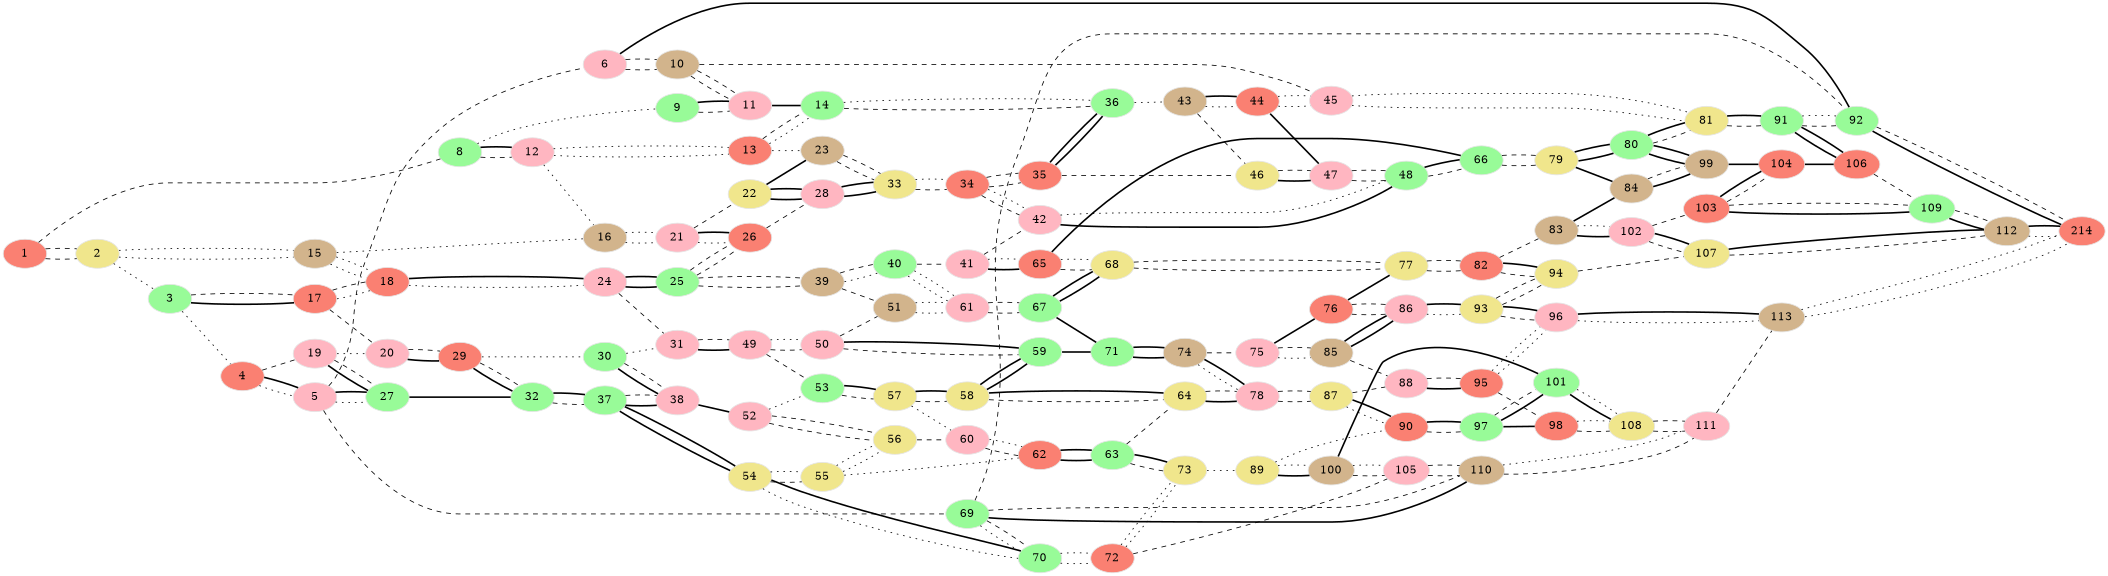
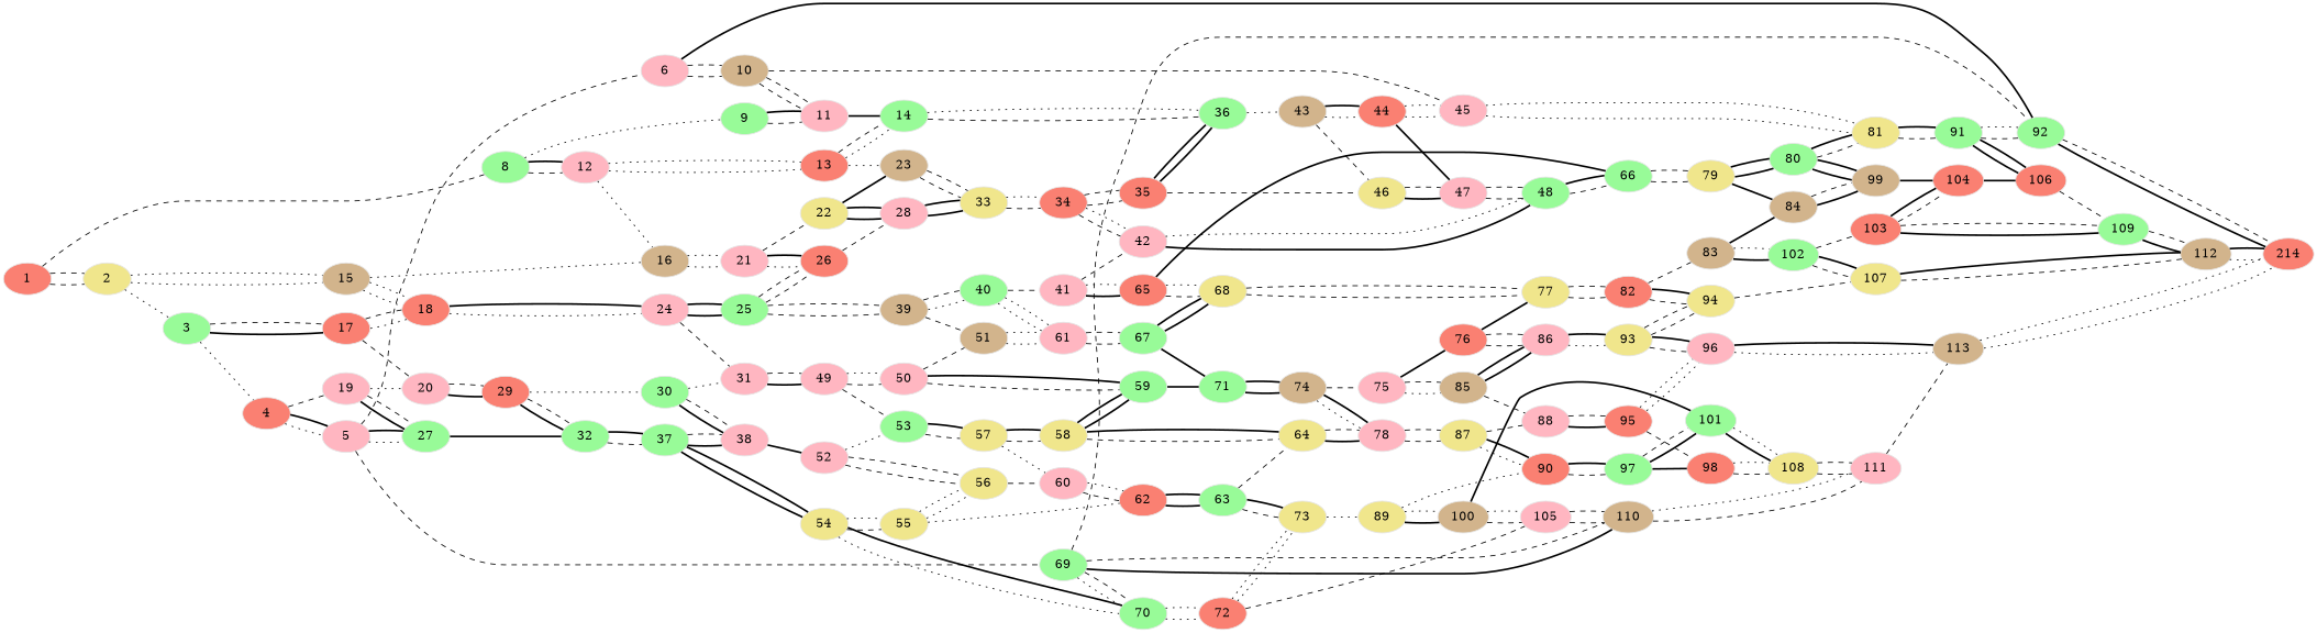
  graph {
    rankdir=LR
    node [color=gray90 fillcolor=lightpink style=filled]
    edge [style=dashed]
    1 [fillcolor=salmon]
    2 [fillcolor=khaki]
    8 [fillcolor=palegreen]
    3 [fillcolor=palegreen]
    15 [fillcolor=tan]
    9 [fillcolor=palegreen]
    12
    4 [fillcolor=salmon]
    17 [fillcolor=salmon]
    16 [fillcolor=tan]
    18 [fillcolor=salmon]
    5
    19
    20
    6
    27 [fillcolor=palegreen]
    69 [fillcolor=palegreen]
    10 [fillcolor=tan]
    92 [fillcolor=palegreen]
    32 [fillcolor=palegreen]
    70 [fillcolor=palegreen]
    110 [fillcolor=tan]
    11
    45
    n25 [fillcolor=salmon label=214]
    13 [fillcolor=salmon]
    14 [fillcolor=palegreen]
    81 [fillcolor=khaki]
    36 [fillcolor=palegreen]
    23 [fillcolor=tan]
    21
    33 [fillcolor=khaki]
    43 [fillcolor=tan]
    24
    22 [fillcolor=khaki]
    26 [fillcolor=salmon]
    29 [fillcolor=salmon]
    25 [fillcolor=palegreen]
    31
    30 [fillcolor=palegreen]
    28
    34 [fillcolor=salmon]
    39 [fillcolor=tan]
    49
    40 [fillcolor=palegreen]
    51 [fillcolor=tan]
    37 [fillcolor=palegreen]
    38
    52
    50
    53 [fillcolor=palegreen]
    54 [fillcolor=khaki]
    35 [fillcolor=salmon]
    42
    46 [fillcolor=khaki]
    48 [fillcolor=palegreen]
    47
    44 [fillcolor=salmon]
    55 [fillcolor=khaki]
    56 [fillcolor=khaki]
    41
    61
    65 [fillcolor=salmon]
    67 [fillcolor=palegreen]
    66 [fillcolor=palegreen]
    68 [fillcolor=khaki]
    91 [fillcolor=palegreen]
    79 [fillcolor=khaki]
    59 [fillcolor=palegreen]
    57 [fillcolor=khaki]
    71 [fillcolor=palegreen]
    60
    58 [fillcolor=khaki]
    62 [fillcolor=salmon]
    72 [fillcolor=salmon]
    63 [fillcolor=palegreen]
    64 [fillcolor=khaki]
    78
    74 [fillcolor=tan]
    73 [fillcolor=khaki]
    89 [fillcolor=khaki]
    87 [fillcolor=khaki]
    77 [fillcolor=khaki]
    80 [fillcolor=palegreen]
    84 [fillcolor=tan]
    82 [fillcolor=salmon]
    111
    105
    75
    90 [fillcolor=salmon]
    100 [fillcolor=tan]
    76 [fillcolor=salmon]
    85 [fillcolor=tan]
    86
    88
    93 [fillcolor=khaki]
    83 [fillcolor=tan]
    94 [fillcolor=khaki]
    99 [fillcolor=tan]
    104 [fillcolor=salmon]
    106 [fillcolor=salmon]
-   102
+   102 [fillcolor=palegreen]
    107 [fillcolor=khaki]
    103 [fillcolor=salmon]
    95 [fillcolor=salmon]
    96
    97 [fillcolor=palegreen]
    98 [fillcolor=salmon]
    101 [fillcolor=palegreen]
    109 [fillcolor=palegreen]
    113 [fillcolor=tan]
    112 [fillcolor=tan]
    108 [fillcolor=khaki]
    1 -- 2
    1 -- 2
    1 -- 8
    2 -- 3 [style=dotted]
    2 -- 15 [style=dotted]
    2 -- 15 [style=dotted]
    8 -- 9 [style=dotted]
    8 -- 12
    8 -- 12 [style=bold]
    3 -- 4 [style=dotted]
    3 -- 17 [style=bold]
    3 -- 17
    15 -- 16 [style=dotted]
    15 -- 18 [style=dotted]
    15 -- 18 [style=dotted]
    9 -- 11
    9 -- 11 [style=bold]
    12 -- 16 [style=dotted]
    12 -- 13 [style=dotted]
    12 -- 13 [style=dotted]
    4 -- 5 [style=dotted]
    4 -- 5 [style=bold]
    4 -- 19
    17 -- 18 [style=dotted]
    17 -- 18
    17 -- 20
    16 -- 21 [style=dotted]
    16 -- 21 [style=dotted]
    18 -- 24 [style=dotted]
    18 -- 24 [style=bold]
    5 -- 6
    5 -- 27 [style=dotted]
    5 -- 27 [style=bold]
    5 -- 69
    19 -- 20 [style=dotted]
    19 -- 27 [style=bold]
    19 -- 27
    20 -- 29 [style=bold]
    20 -- 29
    6 -- 10
    6 -- 10
    6 -- 92 [style=bold]
    27 -- 32 [style=bold]
    69 -- 92
    69 -- 70 [style=dotted]
    69 -- 70
    69 -- 110 [style=bold]
    69 -- 110
    10 -- 11
    10 -- 11
    10 -- 45
    92 -- n25 [style=bold]
    92 -- n25
    32 -- 37
    32 -- 37 [style=bold]
    70 -- 72 [style=dotted]
    70 -- 72 [style=dotted]
    110 -- 111
    110 -- 111 [style=dotted]
    11 -- 14 [style=bold]
    45 -- 81 [style=dotted]
    45 -- 81 [style=dotted]
    13 -- 14 [style=dotted]
    13 -- 14
    13 -- 23 [style=dotted]
    14 -- 36
    14 -- 36 [style=dotted]
    81 -- 91
    81 -- 91 [style=bold]
    36 -- 43 [style=dotted]
    23 -- 33
    23 -- 33
    21 -- 22
    21 -- 26 [style=dotted]
    21 -- 26 [style=bold]
    33 -- 34
    33 -- 34 [style=dotted]
    43 -- 46
    43 -- 44 [style=dotted]
    43 -- 44 [style=bold]
    24 -- 25 [style=bold]
    24 -- 25 [style=bold]
    24 -- 31
    22 -- 23 [style=bold]
    22 -- 28 [style=bold]
    22 -- 28 [style=bold]
    26 -- 28
    29 -- 32 [style=bold]
    29 -- 32
    29 -- 30 [style=dotted]
    25 -- 26
    25 -- 26
    25 -- 39
    25 -- 39
    31 -- 49 [style=bold]
    31 -- 49
    30 -- 31 [style=dotted]
    30 -- 38 [style=bold]
    30 -- 38
    28 -- 33 [style=bold]
    28 -- 33 [style=bold]
    34 -- 35
    34 -- 35
    34 -- 42
    34 -- 42 [style=dotted]
    39 -- 40 [style=dotted]
    39 -- 40
    39 -- 51
    49 -- 50
    49 -- 50 [style=dotted]
    49 -- 53
    40 -- 41
    40 -- 61 [style=dotted]
    40 -- 61 [style=dotted]
    51 -- 61 [style=dotted]
    51 -- 61 [style=dotted]
    37 -- 38 [style=bold]
    37 -- 38
    37 -- 54 [style=bold]
    37 -- 54 [style=bold]
    38 -- 52 [style=bold]
    52 -- 53 [style=dotted]
    52 -- 56
    52 -- 56
    50 -- 51
    50 -- 59
    50 -- 59 [style=bold]
    53 -- 57
    53 -- 57 [style=bold]
    54 -- 70 [style=dotted]
    54 -- 70 [style=bold]
    54 -- 55
    54 -- 55 [style=dotted]
    35 -- 36 [style=bold]
    35 -- 36 [style=bold]
    35 -- 46
    42 -- 48 [style=bold]
    42 -- 48 [style=dotted]
    46 -- 47 [style=bold]
    46 -- 47
    48 -- 66
    48 -- 66 [style=bold]
    47 -- 48
    47 -- 48
    44 -- 45 [style=dotted]
    44 -- 45 [style=dotted]
    44 -- 47 [style=bold]
    55 -- 56 [style=dotted]
    55 -- 56 [style=dotted]
    55 -- 62 [style=dotted]
    56 -- 60
    41 -- 42
    41 -- 65 [style=bold]
    41 -- 65 [style=dotted]
    61 -- 67
    61 -- 67
    65 -- 66 [style=bold]
    65 -- 68
    65 -- 68 [style=dotted]
    67 -- 68 [style=bold]
    67 -- 68 [style=bold]
    67 -- 71 [style=bold]
    66 -- 79
    66 -- 79
    68 -- 77
    68 -- 77
    91 -- 92
    91 -- 92 [style=dotted]
    91 -- 106 [style=bold]
    91 -- 106 [style=bold]
    79 -- 80 [style=bold]
    79 -- 80 [style=bold]
    79 -- 84 [style=bold]
    59 -- 71 [style=bold]
    57 -- 60 [style=dotted]
    57 -- 58
    57 -- 58 [style=bold]
    71 -- 74 [style=bold]
    71 -- 74 [style=bold]
    60 -- 62
    60 -- 62 [style=dotted]
    58 -- 59 [style=bold]
    58 -- 59 [style=bold]
    58 -- 64
    58 -- 64 [style=bold]
    62 -- 63 [style=bold]
    62 -- 63 [style=bold]
    72 -- 73 [style=dotted]
    72 -- 73 [style=dotted]
    72 -- 105
    63 -- 64
    63 -- 73
    63 -- 73 [style=bold]
    64 -- 78 [style=bold]
    64 -- 78
    78 -- 87
    78 -- 87
    74 -- 78 [style=dotted]
    74 -- 78 [style=bold]
    74 -- 75
    73 -- 89 [style=dotted]
    89 -- 90 [style=dotted]
    89 -- 100 [style=bold]
    89 -- 100 [style=dotted]
    87 -- 90 [style=dotted]
    87 -- 90 [style=bold]
    87 -- 88
    77 -- 82
    77 -- 82
    80 -- 81
    80 -- 81 [style=bold]
    80 -- 99 [style=bold]
    80 -- 99 [style=bold]
    84 -- 99 [style=bold]
    84 -- 99
    82 -- 83
    82 -- 94
    82 -- 94 [style=bold]
    111 -- 113
    105 -- 110
    105 -- 110
    75 -- 76 [style=bold]
    75 -- 85 [style=dotted]
    75 -- 85
    90 -- 97
    90 -- 97 [style=bold]
    100 -- 105
    100 -- 105 [style=dotted]
    100 -- 101 [style=bold]
    76 -- 77 [style=bold]
    76 -- 86
    76 -- 86
    85 -- 86 [style=bold]
    85 -- 86 [style=bold]
    85 -- 88
    86 -- 93 [style=dotted]
    86 -- 93 [style=bold]
    88 -- 95 [style=bold]
    88 -- 95
    93 -- 94
    93 -- 94
    93 -- 96
    93 -- 96 [style=bold]
    83 -- 84 [style=bold]
    83 -- 102 [style=bold]
    83 -- 102 [style=dotted]
    94 -- 107
    99 -- 104 [style=bold]
    104 -- 106 [style=bold]
    106 -- 109
    102 -- 107
    102 -- 107 [style=bold]
    102 -- 103
    107 -- 112
    107 -- 112 [style=bold]
    103 -- 104
    103 -- 104 [style=bold]
    103 -- 109 [style=bold]
    103 -- 109
    95 -- 96 [style=dotted]
    95 -- 96 [style=dotted]
    95 -- 98
    96 -- 113 [style=dotted]
    96 -- 113 [style=bold]
    97 -- 98 [style=bold]
    97 -- 101 [style=bold]
    97 -- 101
    98 -- 108
    98 -- 108 [style=dotted]
    101 -- 108 [style=bold]
    101 -- 108 [style=dotted]
    109 -- 112 [style=bold]
    109 -- 112
    113 -- n25 [style=dotted]
    113 -- n25 [style=dotted]
    112 -- n25 [style=dotted]
    112 -- n25 [style=bold]
    108 -- 111
    108 -- 111
  }
